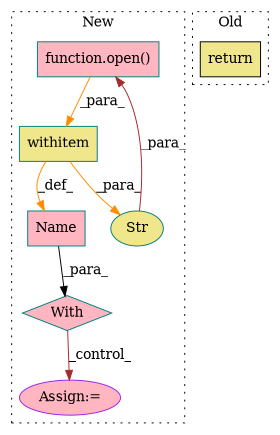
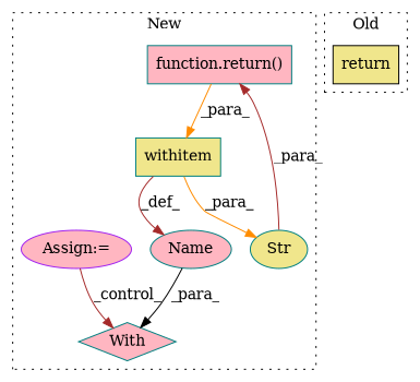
  digraph {
    node [color=teal fillcolor=lightpink l=4 shape=box style=filled]
    edge [color=darkorange]
-   n1 [a=75 l="5,1" label="function.open()" s="1906,1927"]
+   n1 [a=75 l="5,1" label="function.return()" s="1906,1927"]
    n2 [a=49 fillcolor=khaki label=withitem s=1906]
    n3 [a=39 l="5,37" label=With s="1901,1910" shape=diamond]
    n4 [a=66 fillcolor=khaki label=Str s=1923 shape=ellipse]
    n5 [a=68 color=purple l=3 label="Assign:=" s=1957 shape=ellipse]
-   n6 [a=87 l=1 label=Name s=1932]
+   n6 [a=87 l=1 label=Name s=1932 shape=ellipse]
    n7 [a=93 color=black fillcolor=khaki l=7 label=return s=2133]
    subgraph cluster_1 {
      label=New
      style=dotted
      n1
      n2
      n3
      n4
      n5
      n6
    }
    subgraph cluster_2 {
      label=Old
      style=dotted
      n7
    }
    n1 -> n2 [label=_para_]
    n2 -> n4 [label=_para_]
-   n2 -> n6 [label=_def_]
-   n3 -> n5 [color=brown label=_control_]
+   n2 -> n6 [color=brown label=_def_]
+   n5 -> n3 [color=brown label=_control_]
    n4 -> n1 [color=brown label=_para_]
    n6 -> n3 [color=black label=_para_]
  }
